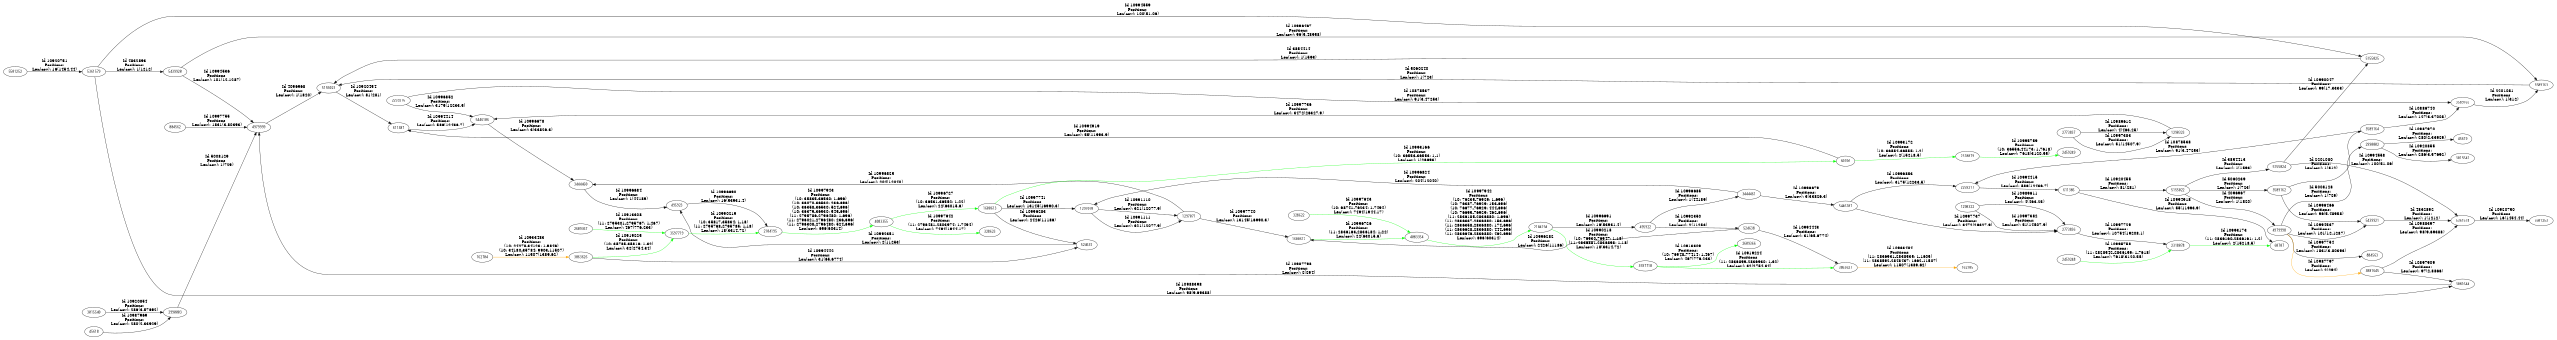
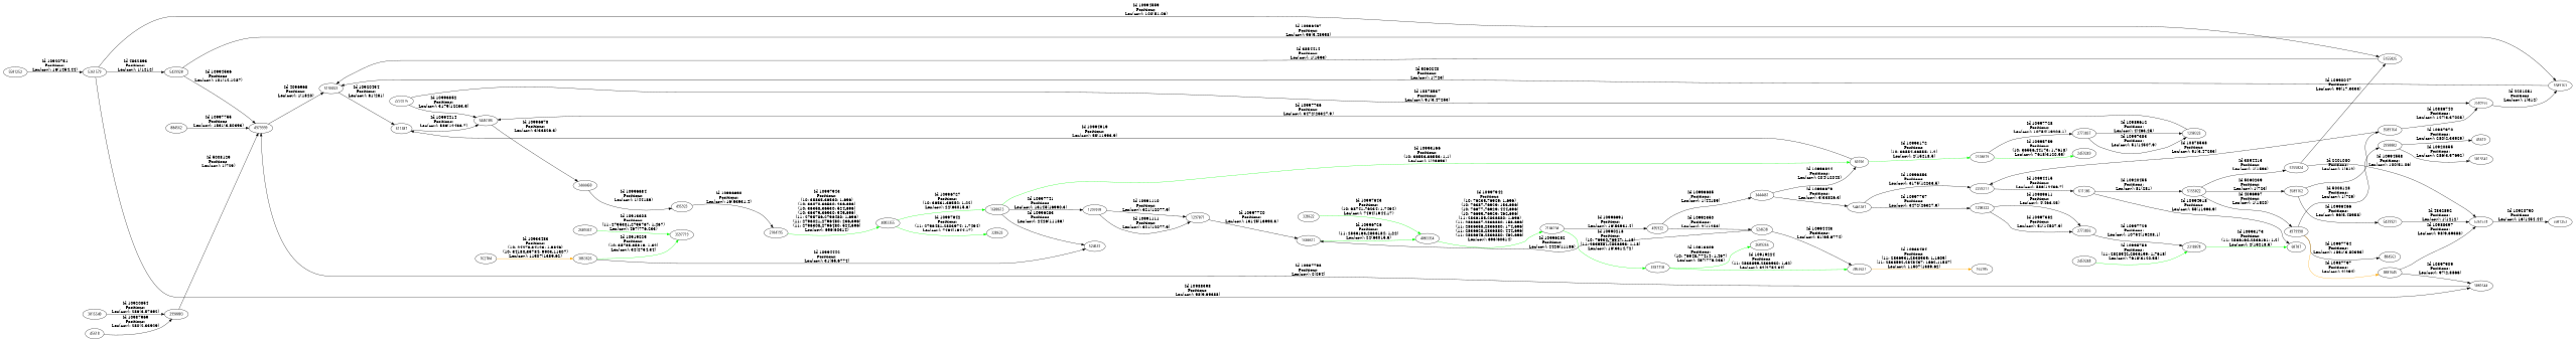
  digraph {
    rankdir=LR
    node [color=black fillcolor=white fontname=Courier style=filled]
    edge [color=black]
    n1 [label=<45618>]
    n2 [label=<2990003>]
    n3 [label=<4979999>]
    n4 [label=<45619>]
    n5 [label=<60706>]
    n6 [label=<611387>]
    n7 [label=<2318079>]
    n8 [label=<5446106>]
    n9 [label=<2459249>]
    n10 [label=<2773837>]
    n11 [label=<60707>]
    n12 [label=<1600612>]
    n13 [label=<4083354>]
    n14 [label=<162704>]
    n15 [label=<3863626>]
    n16 [label=<524639>]
    n17 [label=<3597719>]
    n18 [label=<162705>]
    n19 [label=<328622>]
    n20 [label=<2104194>]
    n21 [label=<328623>]
    n22 [label=<495922>]
    n23 [label=<524638>]
    n24 [label=<3444461>]
    n25 [label=<3863627>]
    n26 [label=<1297070>]
    n27 [label=<5446107>]
    n28 [label=<495923>]
    n29 [label=<2104195>]
    n30 [label=<4083355>]
    n31 [label=<611386>]
    n32 [label=<5155022>]
    n33 [label=<3589162>]
    n34 [label=<4979998>]
    n35 [label=<5155024>]
    n36 [label=<2259216>]
    n37 [label=<3589165>]
    n38 [label=<884562>]
    n39 [label=<5155023>]
    n40 [label=<884563>]
    n41 [label=<1290322>]
    n42 [label=<2773836>]
    n43 [label=<2318078>]
    n44 [label=<1290323>]
    n45 [label=<3444460>]
    n46 [label=<1297071>]
    n47 [label=<1600613>]
    n48 [label=<3597718>]
    n49 [label=<2609366>]
    n50 [label=<3589163>]
    n51 [label=<2259217>]
    n52 [label=<2459248>]
    n53 [label=<2609367>]
    n54 [label=<2990002>]
    n55 [label=<3015541>]
    n56 [label=<3015540>]
    n57 [label=<3081644>]
    n58 [label=<3081645>]
    n59 [label=<5361578>]
    n60 [label=<5501253>]
    n61 [label=<3589164>]
    n62 [label=<5439921>]
    n63 [label=<5155025>]
    n64 [label=<5361579>]
    n65 [label=<5439920>]
    n66 [label=<5501252>]
    n1 -> n2 [label="Id 10987969\nPositions:\nLen(cov): 280(2.33929)"]
    n2 -> n3 [label="Id 5008129\nPositions:\nLen(cov): 1(729)"]
    n3 -> n39 [label="Id 4096968\nPositions:\nLen(cov): 1(1820)"]
    n5 -> n6 [label="Id 10994919\nPositions:\nLen(cov): 55(11993.9)"]
    n5 -> n7 [color=green label="Id 10993172\nPositions:\n(10: 36554-36555: 1-2)\nLen(cov): 2(15218.5)"]
    n6 -> n8 [label="Id 10994414\nPositions:\nLen(cov): 586(12436.7)"]
    n7 -> n9 [color=green label="Id 10995759\nPositions:\n(10: 36556-44173: 1-7618)\nLen(cov): 7618(3120.55)"]
+   n7 -> n10 [label="Id 10997728\nPositions:\nLen(cov): 10754(19208.1)"]
    n8 -> n45 [label="Id 10996678\nPositions:\nLen(cov): 3(33826.3)"]
    n10 -> n44 [label="Id 10989612\nPositions:\nLen(cov): 4(463.25)"]
    n10 -> n44 [label="Id 10997383\nPositions:\nLen(cov): 51(14507.9)"]
    n12 -> n13 [color=green label="Id 10996726\nPositions:\n(11: 2836163-2836184: 1-22)\nLen(cov): 22(63015.6)"]
    n13 -> n20 [color=green label="Id 10997942\nPositions:\n(10: 76235-76929: 1-696)\n(10: 76387-76929: 153-696)\n(10: 76677-76929: 444-696)\n(10: 76695-76929: 462-696)\n(11: 2836185-2836880: 1-696)\n(11: 2836337-2836880: 153-696)\n(11: 2836358-2836880: 174-696)\n(11: 2836628-2836880: 444-696)\n(11: 2836646-2836880: 462-696)\nLen(cov): 696(60314)"]
    n14 -> n15 [color=orange label="Id 10933483\nPositions:\n(10: 24278-34123: 1-9846)\n(10: 34180-35784: 9903-11507)\nLen(cov): 11507(1389.62)"]
    n15 -> n16 [label="Id 10994442\nPositions:\nLen(cov): 31(65.6774)"]
    n15 -> n17 [color=green label="Id 10919225\nPositions:\n(10: 35785-35816: 1-32)\nLen(cov): 32(2754.34)"]
-   n16 -> n28 [label="Id 10992351\nPositions:\nLen(cov): 2(11253)"]
-   n17 -> n29 [color=green label="Id 10990219\nPositions:\n(10: 35817-35834: 1-18)\n(11: 2795768-2795785: 1-18)\nLen(cov): 18(3314.72)"]
    n19 -> n13 [color=green label="Id 10997643\nPositions:\n(10: 68741-76234: 1-7494)\nLen(cov): 7494(1944.17)"]
    n20 -> n22 [label="Id 10996691\nPositions:\nLen(cov): 16(53931.4)"]
    n20 -> n48 [color=green label="Id 10990218\nPositions:\n(10: 76930-76947: 1-18)\n(11: 2836881-2836898: 1-18)\nLen(cov): 18(3314.72)"]
    n22 -> n23 [label="Id 10992350\nPositions:\nLen(cov): 2(11253)"]
    n22 -> n24 [label="Id 10996685\nPositions:\nLen(cov): 1(44189)"]
    n23 -> n12 [label="Id 10996282\nPositions:\nLen(cov): 2426(11186)"]
    n23 -> n25 [label="Id 10994443\nPositions:\nLen(cov): 31(65.6774)"]
-   n24 -> n26 [label="Id 10996824\nPositions:\nLen(cov): 204(12040)"]
+   n24 -> n5 [label="Id 10996824\nPositions:\nLen(cov): 204(12040)"]
    n24 -> n27 [label="Id 10996679\nPositions:\nLen(cov): 3(33826.3)"]
    n25 -> n18 [color=orange label="Id 10933484\nPositions:\n(11: 2836931-2838535: 1-1605)\n(11: 2838592-2848437: 1662-11507)\nLen(cov): 11507(1389.62)"]
    n26 -> n46 [label="Id 10991110\nPositions:\nLen(cov): 321(12077.9)"]
    n26 -> n46 [label="Id 10991111\nPositions:\nLen(cov): 321(12077.9)"]
-   n27 -> n42 [label="Id 10997737\nPositions:\nLen(cov): 3472(26327.9)"]
+   n27 -> n41 [label="Id 10997737\nPositions:\nLen(cov): 3472(26327.9)"]
    n27 -> n51 [label="Id 10996853\nPositions:\nLen(cov): 3175(12233.5)"]
    n28 -> n29 [label="Id 10996690\nPositions:\nLen(cov): 16(53931.4)"]
    n29 -> n30 [color=green label="Id 10997943\nPositions:\n(10: 35835-36530: 1-696)\n(10: 36070-36530: 236-696)\n(10: 36358-36530: 524-696)\n(10: 36379-36530: 545-696)\n(11: 2795786-2796480: 1-696)\n(11: 2796021-2796480: 236-696)\n(11: 2796308-2796480: 524-696)\nLen(cov): 696(60314)"]
    n30 -> n21 [color=green label="Id 10997642\nPositions:\n(11: 2796481-2803974: 1-7494)\nLen(cov): 7494(1944.17)"]
    n30 -> n47 [color=green label="Id 10996727\nPositions:\n(10: 36531-36552: 1-22)\nLen(cov): 22(63015.6)"]
    n31 -> n11 [label="Id 10994918\nPositions:\nLen(cov): 55(11993.9)"]
    n31 -> n32 [label="Id 10920455\nPositions:\nLen(cov): 81(281)"]
    n32 -> n33 [label="Id 5060239\nPositions:\nLen(cov): 1(723)"]
    n32 -> n34 [label="Id 4096967\nPositions:\nLen(cov): 1(1820)"]
    n32 -> n35 [label="Id 3854413\nPositions:\nLen(cov): 1(1593)"]
    n33 -> n61 [label="Id 2201080\nPositions:\nLen(cov): 1(312)"]
    n33 -> n62 [label="Id 10996466\nPositions:\nLen(cov): 96(5.48958)"]
    n34 -> n40 [label="Id 10997754\nPositions:\nLen(cov): 1831(3.80393)"]
    n34 -> n54 [label="Id 5008128\nPositions:\nLen(cov): 1(729)"]
    n34 -> n58 [color=orange label="Id 10987797\nPositions:\nLen(cov): 2(294)"]
-   n34 -> n62 [label="Id 10994537\nPositions:\nLen(cov): 101(12.1287)"]
    n35 -> n59 [label="Id 10994558\nPositions:\nLen(cov): 100(51.06)"]
    n35 -> n63 [label="Id 10990047\nPositions:\nLen(cov): 99(17.3333)"]
    n36 -> n8 [label="Id 10996852\nPositions:\nLen(cov): 3175(12233.5)"]
    n36 -> n37 [label="Id 10878537\nPositions:\nLen(cov): 91(3.47253)"]
    n37 -> n50 [label="Id 2201081\nPositions:\nLen(cov): 1(312)"]
    n38 -> n3 [label="Id 10997755\nPositions:\nLen(cov): 1831(3.80393)"]
    n39 -> n6 [label="Id 10920454\nPositions:\nLen(cov): 81(281)"]
    n41 -> n42 [label="Id 10989611\nPositions:\nLen(cov): 4(463.25)"]
    n41 -> n42 [label="Id 10997382\nPositions:\nLen(cov): 51(14507.9)"]
    n42 -> n43 [label="Id 10997729\nPositions:\nLen(cov): 10754(19208.1)"]
    n43 -> n11 [color=green label="Id 10993173\nPositions:\n(11: 2836160-2836161: 1-2)\nLen(cov): 2(15218.5)"]
    n44 -> n8 [label="Id 10997736\nPositions:\nLen(cov): 3472(26327.9)"]
    n45 -> n28 [label="Id 10996684\nPositions:\nLen(cov): 1(44189)"]
    n46 -> n12 [label="Id 10997740\nPositions:\nLen(cov): 13145(16990.3)"]
-   n46 -> n45 [label="Id 10996825\nPositions:\nLen(cov): 204(12040)"]
    n47 -> n5 [color=green label="Id 10993166\nPositions:\n(10: 36553-36553: 1-1)\nLen(cov): 1(26693)"]
    n47 -> n16 [label="Id 10996283\nPositions:\nLen(cov): 2426(11186)"]
    n47 -> n26 [label="Id 10997741\nPositions:\nLen(cov): 13145(16990.3)"]
    n48 -> n25 [color=green label="Id 10919224\nPositions:\n(11: 2836899-2836930: 1-32)\nLen(cov): 32(2754.34)"]
    n48 -> n49 [color=green label="Id 10913309\nPositions:\n(10: 76948-77414: 1-467)\nLen(cov): 467(776.233)"]
    n50 -> n39 [label="Id 5060240\nPositions:\nLen(cov): 1(723)"]
    n51 -> n31 [label="Id 10994415\nPositions:\nLen(cov): 586(12436.7)"]
    n52 -> n43 [color=green label="Id 10995758\nPositions:\n(11: 2828542-2836159: 1-7618)\nLen(cov): 7618(3120.55)"]
    n53 -> n17 [color=green label="Id 10913308\nPositions:\n(11: 2795301-2795767: 1-467)\nLen(cov): 467(776.233)"]
    n54 -> n4 [label="Id 10987970\nPositions:\nLen(cov): 280(2.33929)"]
    n54 -> n55 [label="Id 10920855\nPositions:\nLen(cov): 286(3.57692)"]
    n56 -> n2 [label="Id 10920854\nPositions:\nLen(cov): 286(3.57692)"]
    n57 -> n3 [label="Id 10987798\nPositions:\nLen(cov): 2(294)"]
    n58 -> n57 [label="Id 10897909\nPositions:\nLen(cov): 97(2.8866)"]
    n58 -> n59 [label="Id 10988397\nPositions:\nLen(cov): 98(9.69388)"]
    n59 -> n60 [label="Id 10920750\nPositions:\nLen(cov): 16(1454.44)"]
    n61 -> n37 [label="Id 10886740\nPositions:\nLen(cov): 127(3.37008)"]
    n61 -> n51 [label="Id 10878538\nPositions:\nLen(cov): 91(3.47253)"]
    n62 -> n59 [label="Id 4832892\nPositions:\nLen(cov): 1(1212)"]
    n63 -> n39 [label="Id 3854414\nPositions:\nLen(cov): 1(1593)"]
    n64 -> n57 [label="Id 10988398\nPositions:\nLen(cov): 98(9.69388)"]
    n64 -> n63 [label="Id 10994559\nPositions:\nLen(cov): 100(51.06)"]
    n64 -> n65 [label="Id 4832893\nPositions:\nLen(cov): 1(1212)"]
    n65 -> n3 [label="Id 10994536\nPositions:\nLen(cov): 101(12.1287)"]
    n65 -> n50 [label="Id 10996467\nPositions:\nLen(cov): 96(5.48958)"]
    n66 -> n64 [label="Id 10920751\nPositions:\nLen(cov): 16(1454.44)"]
  }
